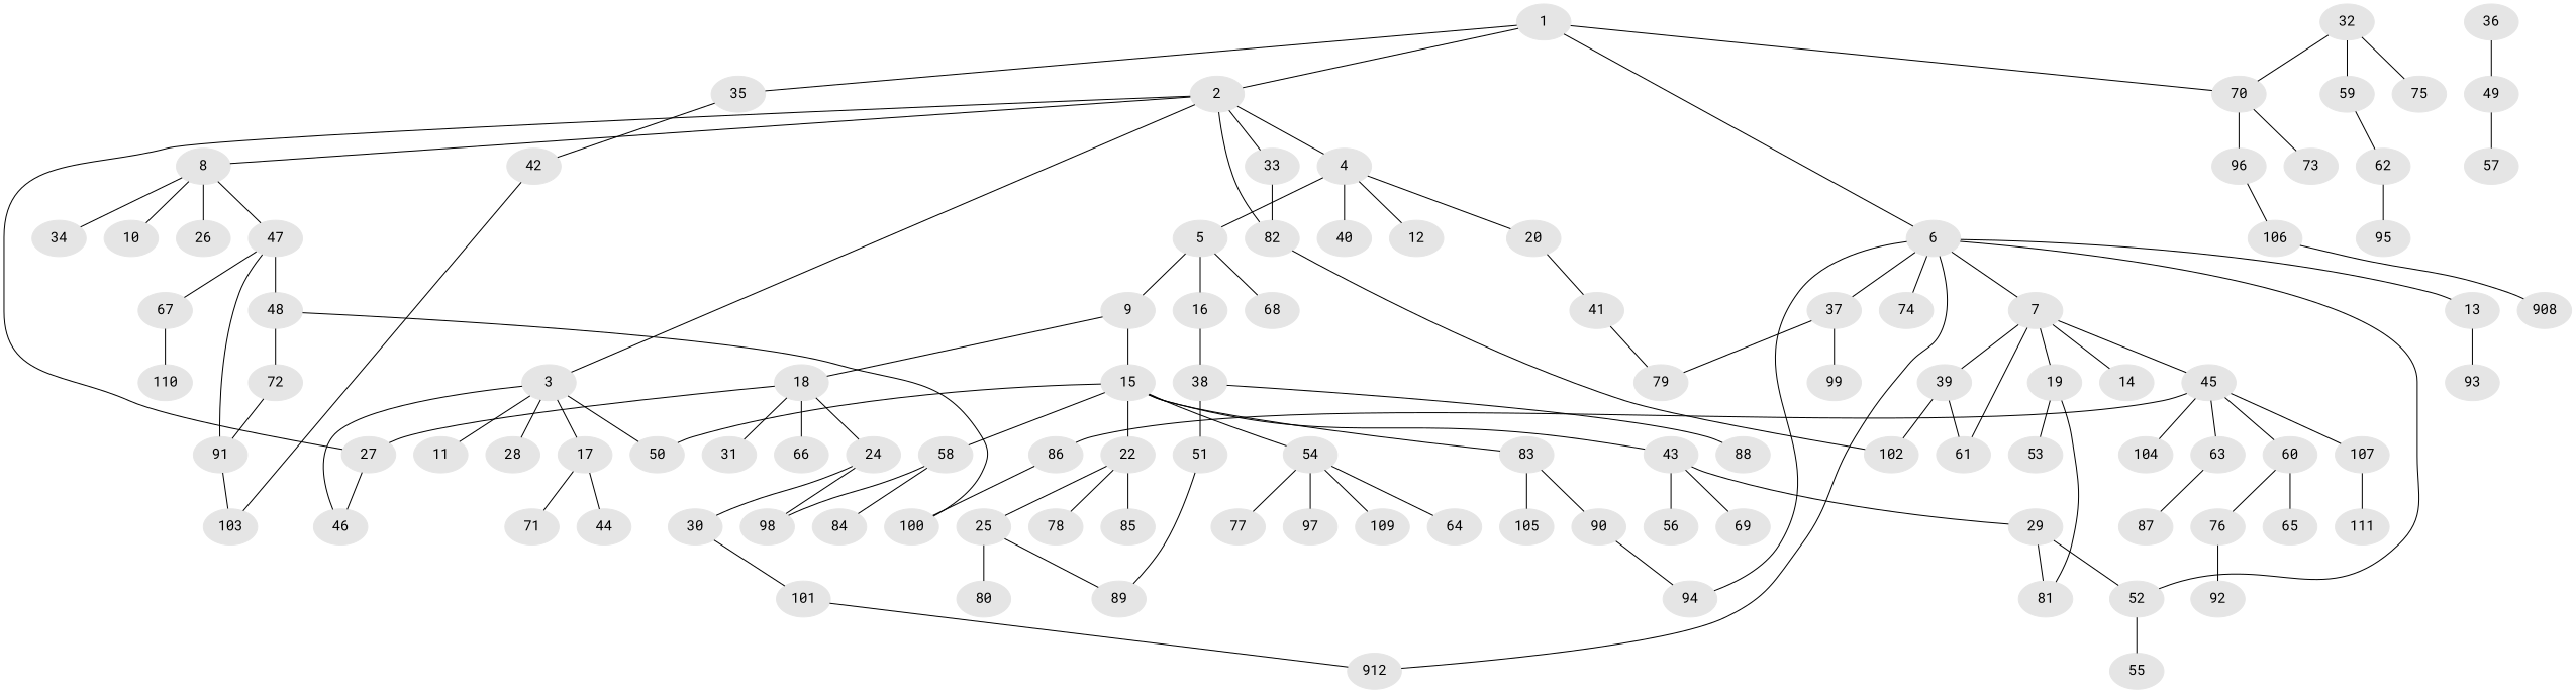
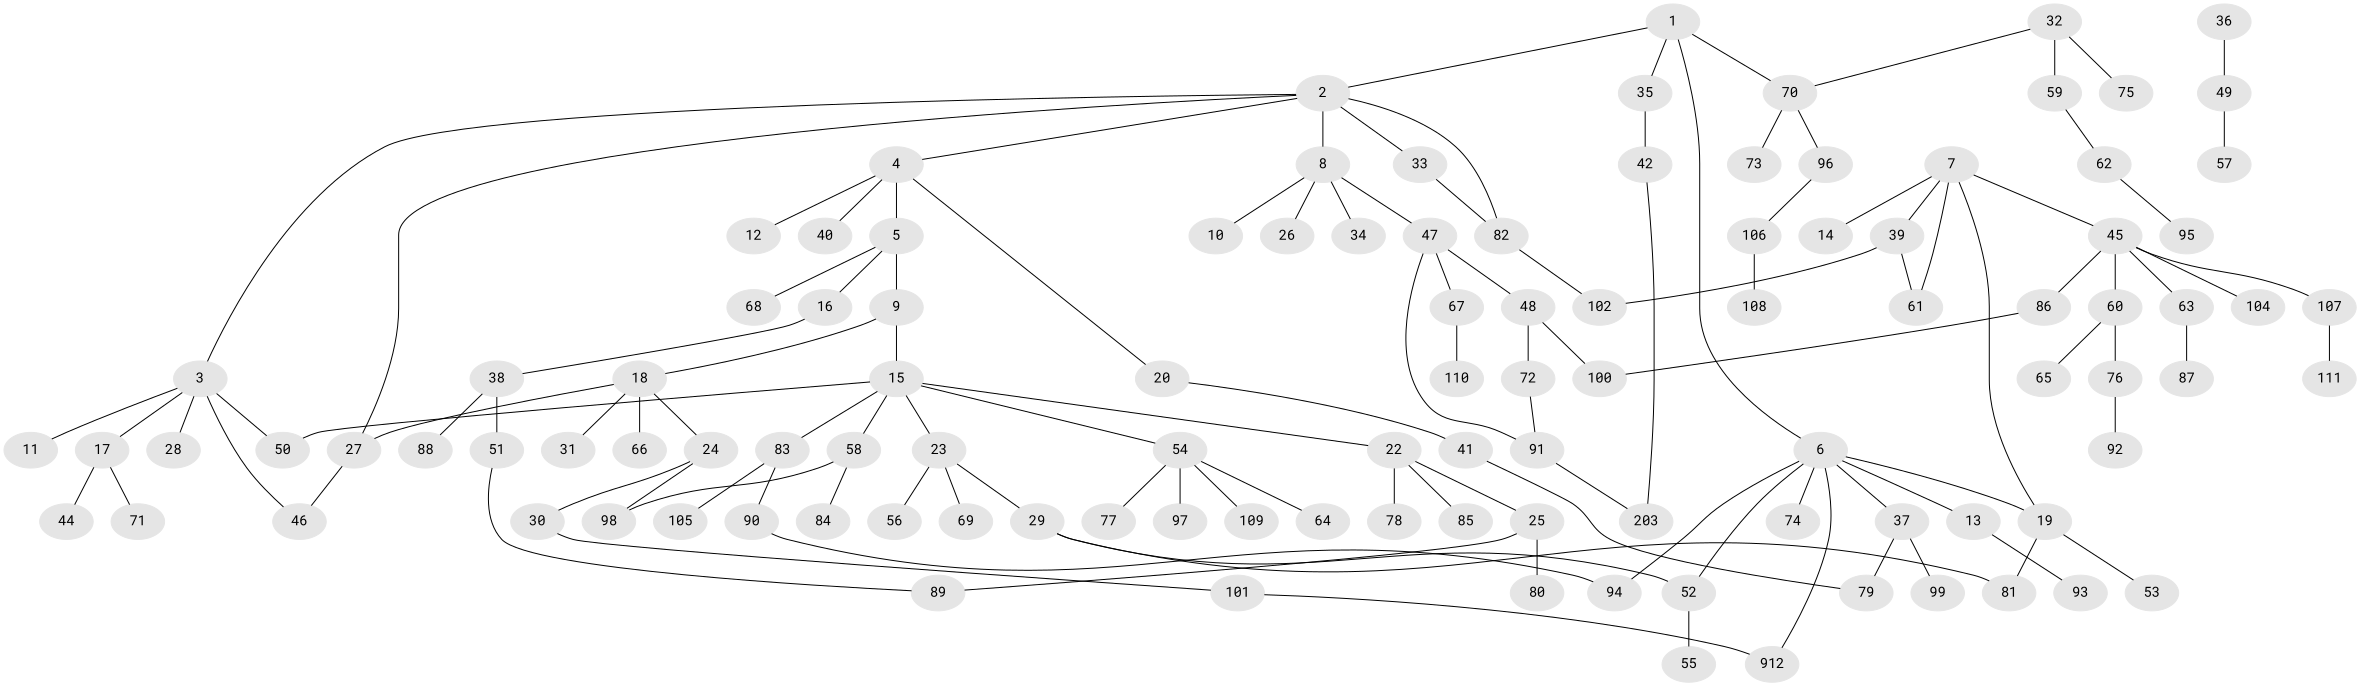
  graph {
    fontname="Roboto Mono"
    node [color=gray90 fontname="Roboto Mono" style=filled]
    edge [fontname="Roboto Mono"]
    1
    2
    6
    35
    70
    3
    4
    8
    27
    33
    82
    7
    13
    37
    52
    74
    94
    n18 [label=912]
    42
    73
    96
    11
    17
    28
    46
    50
    5
    12
    20
    40
    10
    26
    34
    47
    102
    44
    71
    9
    16
    68
    41
    15
    18
    38
    14
    19
    39
    45
    61
    93
    79
    99
    55
    53
    81
    60
    63
    86
    104
    107
    48
    67
    91
    22
-   23 [label=43]
+   23
    54
    58
    83
    24
    31
    66
    25
    78
    85
    29
    56
    69
    64
    77
    97
    109
    98
    84
    90
    105
    51
    88
    30
    32
    59
    75
    36
    49
    80
    89
    101
    62
-   103
+   103 [label=203]
    57
    65
    76
    87
    100
    111
    72
    110
    95
    92
    106
-   108 [label=908]
+   108
    1 -- 2
    1 -- 6
    1 -- 35
    1 -- 70
    2 -- 3
    2 -- 4
    2 -- 8
    2 -- 27
    2 -- 33
    2 -- 82
-   6 -- 7
+   6 -- 19
    6 -- 13
    6 -- 37
    6 -- 52
    6 -- 74
    6 -- 94
    6 -- n18
    35 -- 42
    70 -- 73
    70 -- 96
    3 -- 11
    3 -- 17
    3 -- 28
    3 -- 46
    3 -- 50
    4 -- 5
    4 -- 12
    4 -- 20
    4 -- 40
    8 -- 10
    8 -- 26
    8 -- 34
    8 -- 47
    27 -- 46
    33 -- 82
    82 -- 102
    7 -- 14
    7 -- 19
    7 -- 39
    7 -- 45
    7 -- 61
    13 -- 93
    37 -- 79
    37 -- 99
    52 -- 55
    42 -- 103
    96 -- 106
    17 -- 44
    17 -- 71
    5 -- 9
    5 -- 16
    5 -- 68
    20 -- 41
    47 -- 48
    47 -- 67
    47 -- 91
    9 -- 15
    9 -- 18
    16 -- 38
    41 -- 79
    15 -- 50
    15 -- 22
    15 -- 23
    15 -- 54
    15 -- 58
    15 -- 83
    18 -- 27
    18 -- 24
    18 -- 31
    18 -- 66
    38 -- 51
    38 -- 88
    19 -- 53
    19 -- 81
    39 -- 102
    39 -- 61
    45 -- 60
    45 -- 63
    45 -- 86
    45 -- 104
    45 -- 107
    60 -- 65
    60 -- 76
    63 -- 87
    86 -- 100
    107 -- 111
    48 -- 100
    48 -- 72
    67 -- 110
    91 -- 103
    22 -- 25
    22 -- 78
    22 -- 85
    23 -- 29
    23 -- 56
    23 -- 69
    54 -- 64
    54 -- 77
    54 -- 97
    54 -- 109
    58 -- 98
    58 -- 84
    83 -- 90
    83 -- 105
    24 -- 98
    24 -- 30
    25 -- 80
    25 -- 89
    29 -- 52
    29 -- 81
    90 -- 94
    51 -- 89
    30 -- 101
    32 -- 70
    32 -- 59
    32 -- 75
    59 -- 62
    36 -- 49
    49 -- 57
    101 -- n18
    62 -- 95
    76 -- 92
    72 -- 91
    106 -- 108
  }
